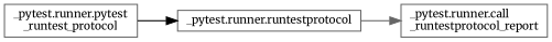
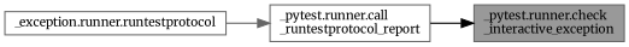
  digraph {
    fontname=Merriweather
    rankdir=RL
    node [color=grey40 fillcolor=white fontname=Merriweather fontsize=10 shape=box style=filled]
    edge [color=black dir=back fontname=Merriweather fontsize=10 labelfontname=Helvetica labelfontsize=10 style=solid]
+   n1 [color=gray40 fillcolor=grey60 fontcolor=black height=0.2 label="_pytest.runner.check\l_interactive_exception" width=0.4]
    n2 [height=0.2 label="_pytest.runner.call\l_runtestprotocol_report" width=0.4]
-   n3 [height=0.2 label="_pytest.runner.runtestprotocol" width=0.4]
-   n4 [height=0.2 label="_pytest.runner.pytest\l_runtest_protocol" width=0.4]
+   n3 [height=0.2 label="_exception.runner.runtestprotocol" width=0.4]
+   n1 -> n2
    n2 -> n3 [color=gray40]
-   n3 -> n4
  }
